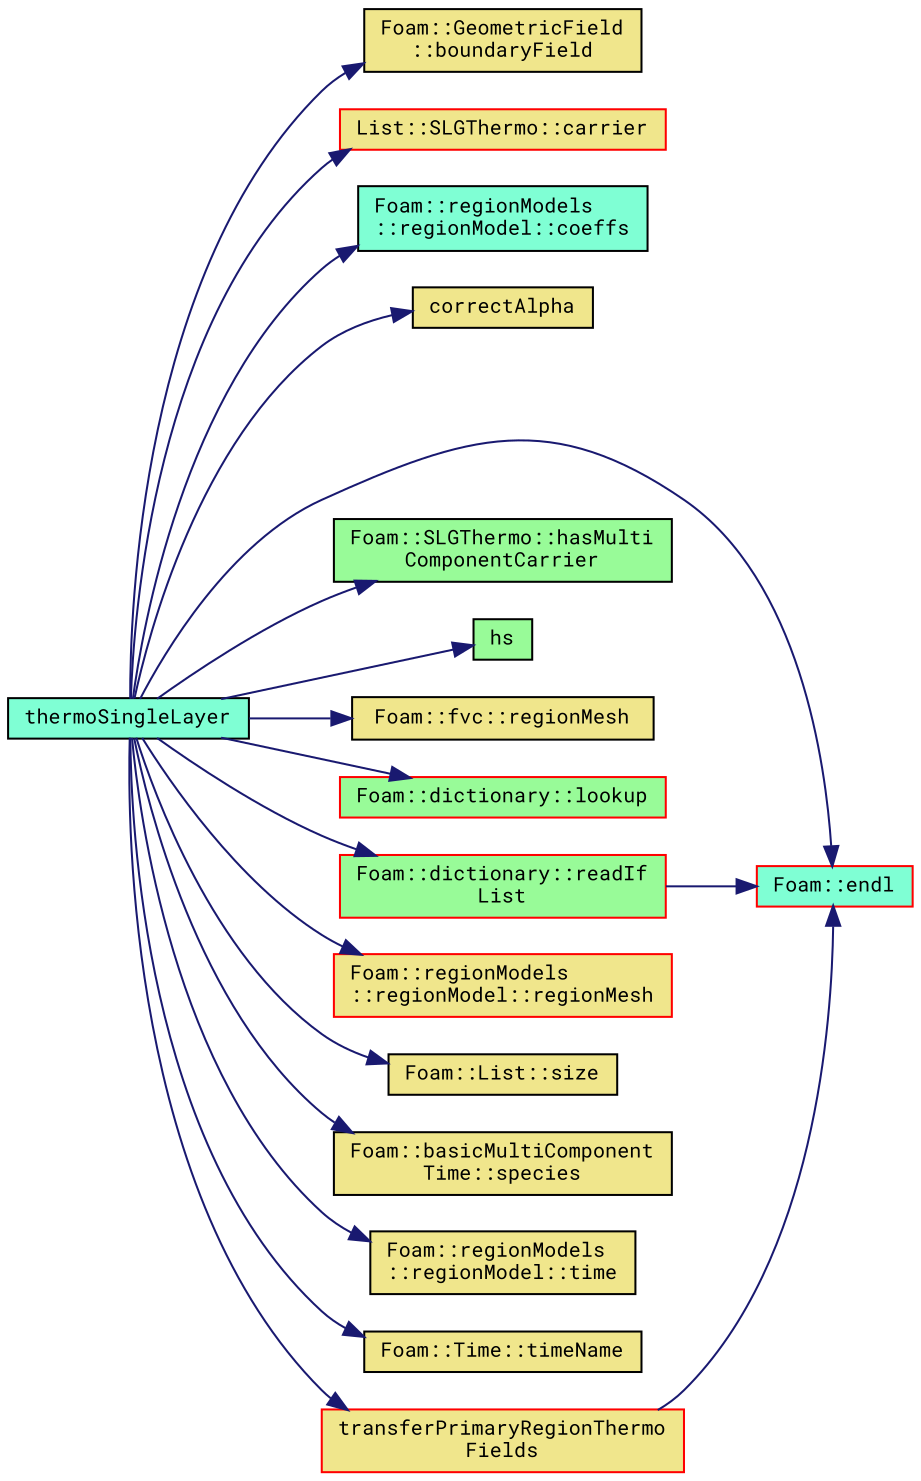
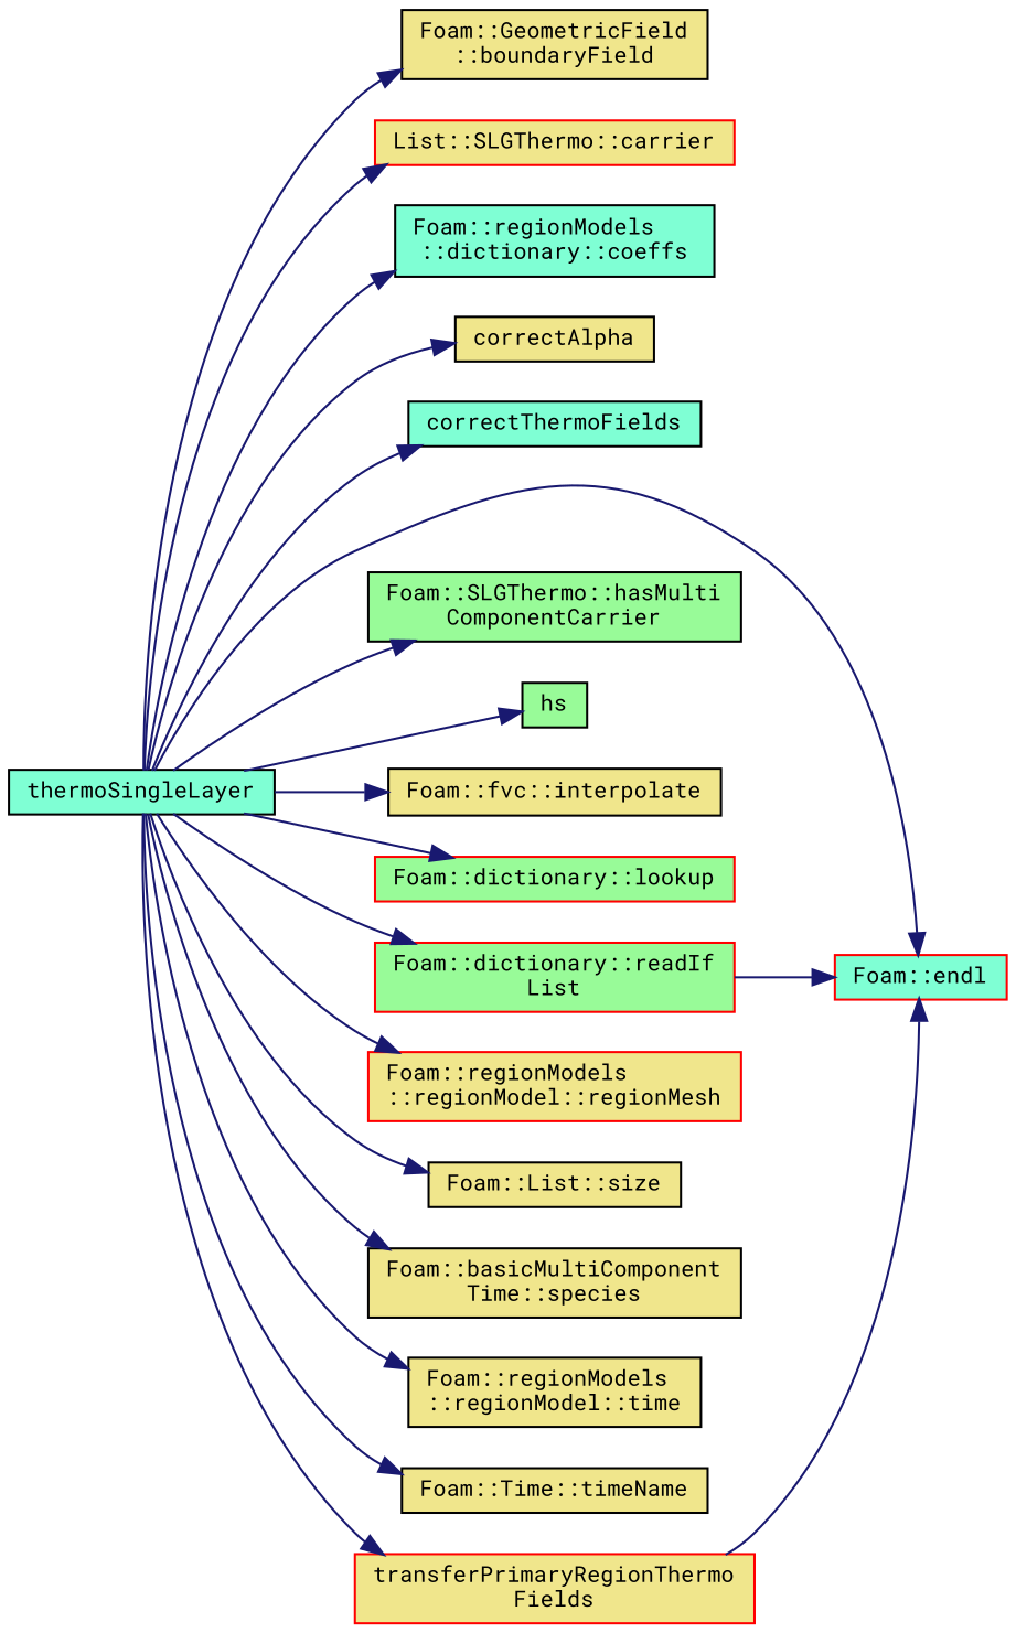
  digraph {
    fontname="Roboto Mono"
    rankdir=LR
    node [color=black fillcolor=khaki fontname="Roboto Mono" fontsize=10 shape=record style=filled]
    edge [color=midnightblue fontname="Roboto Mono" fontsize=10 labelfontname=Helvetica labelfontsize=10 style=solid]
    n1 [fillcolor=aquamarine fontcolor=black height=0.2 label=thermoSingleLayer width=0.4]
    n2 [height=0.2 label="Foam::GeometricField\l::boundaryField" width=0.4]
    n3 [color=red height=0.2 label="List::SLGThermo::carrier" width=0.4]
-   n4 [fillcolor=aquamarine height=0.2 label="Foam::regionModels\l::regionModel::coeffs" width=0.4]
+   n4 [fillcolor=aquamarine height=0.2 label="Foam::regionModels\l::dictionary::coeffs" width=0.4]
    n5 [height=0.2 label=correctAlpha width=0.4]
+   n6 [fillcolor=aquamarine height=0.2 label=correctThermoFields width=0.4]
    n7 [color=red fillcolor=aquamarine height=0.2 label="Foam::endl" width=0.4]
    n8 [fillcolor=palegreen height=0.2 label="Foam::SLGThermo::hasMulti\lComponentCarrier" width=0.4]
    n9 [fillcolor=palegreen height=0.2 label=hs width=0.4]
-   n10 [height=0.2 label="Foam::fvc::regionMesh" width=0.4]
+   n10 [height=0.2 label="Foam::fvc::interpolate" width=0.4]
    n11 [color=red fillcolor=palegreen height=0.2 label="Foam::dictionary::lookup" width=0.4]
    n12 [color=red fillcolor=palegreen height=0.2 label="Foam::dictionary::readIf\lList" width=0.4]
    n13 [color=red height=0.2 label="Foam::regionModels\l::regionModel::regionMesh" width=0.4]
    n14 [height=0.2 label="Foam::List::size" width=0.4]
    n15 [height=0.2 label="Foam::basicMultiComponent\lTime::species" width=0.4]
    n16 [height=0.2 label="Foam::regionModels\l::regionModel::time" width=0.4]
    n17 [height=0.2 label="Foam::Time::timeName" width=0.4]
    n18 [color=red height=0.2 label="transferPrimaryRegionThermo\lFields" width=0.4]
    n1 -> n2
    n1 -> n3
    n1 -> n4
    n1 -> n5
+   n1 -> n6
    n1 -> n7
    n1 -> n8
    n1 -> n9
    n1 -> n10
    n1 -> n11
    n1 -> n12
    n1 -> n13
    n1 -> n14
    n1 -> n15
    n1 -> n16
    n1 -> n17
    n1 -> n18
    n12 -> n7
    n18 -> n7
  }
